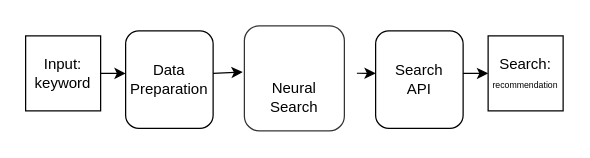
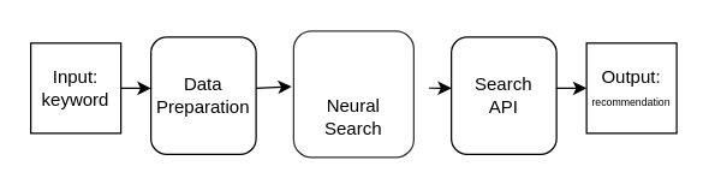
  <mxCell id="0" />
  <mxCell id="1" parent="0" />
  <mxCell id="2" value="" style="shape=image;verticalLabelPosition=bottom;labelBackgroundColor=default;verticalAlign=top;aspect=fixed;imageAspect=0;image=https://cdn.join.com/63ee104f0d6cf60007c68182/qdrant-logo-xl.png;opacity=40;" parent="1" vertex="1"><mxGeometry x="200" y="27" width="70" height="70" as="geometry" /></mxCell>
  <mxCell id="3" value="" style="rounded=1;whiteSpace=wrap;html=1;fillColor=none;" parent="1" vertex="1"><mxGeometry x="100" y="24" width="70" height="78" as="geometry" /></mxCell>
  <mxCell id="4" value="" style="rounded=1;whiteSpace=wrap;html=1;fillColor=none;opacity=80;" parent="1" vertex="1"><mxGeometry x="195" y="20" width="80" height="84" as="geometry" /></mxCell>
  <mxCell id="5" value="" style="rounded=1;whiteSpace=wrap;html=1;" parent="1" vertex="1"><mxGeometry x="300" y="24" width="70" height="78" as="geometry" /></mxCell>
  <mxCell id="6" value="Neural&lt;br&gt;Search" style="text;html=1;strokeColor=none;fillColor=none;align=center;verticalAlign=middle;whiteSpace=wrap;rounded=0;" parent="1" vertex="1"><mxGeometry x="205" y="62" width="60" height="30" as="geometry" /></mxCell>
  <mxCell id="7" value="Search API" style="text;html=1;strokeColor=none;fillColor=none;align=center;verticalAlign=middle;whiteSpace=wrap;rounded=0;" parent="1" vertex="1"><mxGeometry x="305" y="48" width="60" height="30" as="geometry" /></mxCell>
  <mxCell id="8" value="" style="endArrow=classic;html=1;rounded=0;" parent="1" edge="1"><mxGeometry width="50" height="50" relative="1" as="geometry"><mxPoint x="80" y="58" as="sourcePoint" /><mxPoint x="100" y="58" as="targetPoint" /></mxGeometry></mxCell>
  <mxCell id="9" value="" style="endArrow=classic;html=1;rounded=0;entryX=-0.017;entryY=0.44;entryDx=0;entryDy=0;entryPerimeter=0;" parent="1" target="4" edge="1"><mxGeometry width="50" height="50" relative="1" as="geometry"><mxPoint x="170" y="58" as="sourcePoint" /><mxPoint x="190" y="58" as="targetPoint" /></mxGeometry></mxCell>
  <mxCell id="10" value="" style="endArrow=classic;html=1;rounded=0;" parent="1" edge="1"><mxGeometry width="50" height="50" relative="1" as="geometry"><mxPoint x="285" y="57.9" as="sourcePoint" /><mxPoint x="300" y="58" as="targetPoint" /></mxGeometry></mxCell>
  <mxCell id="11" value="" style="endArrow=classic;html=1;rounded=0;" parent="1" edge="1"><mxGeometry width="50" height="50" relative="1" as="geometry"><mxPoint x="370" y="58.04" as="sourcePoint" /><mxPoint x="390" y="58" as="targetPoint" /></mxGeometry></mxCell>
  <mxCell id="12" value="" style="rounded=0;whiteSpace=wrap;html=1;" parent="1" vertex="1"><mxGeometry y="28" width="60" height="60" as="geometry" x="20" /></mxCell>
  <mxCell id="13" value="Input:&lt;br&gt;keyword" style="text;html=1;strokeColor=none;fillColor=none;align=center;verticalAlign=middle;whiteSpace=wrap;rounded=0;" parent="1" vertex="1"><mxGeometry y="43" width="60" height="30" as="geometry" x="20" /></mxCell>
  <mxCell id="14" value="" style="rounded=0;whiteSpace=wrap;html=1;" parent="1" vertex="1"><mxGeometry x="390" y="28" width="60" height="60" as="geometry" /></mxCell>
- <mxCell id="15" value="Search:&lt;br&gt;&lt;font style=&quot;font-size: 7px;&quot;&gt;recommendation&lt;/font&gt;" style="text;html=1;strokeColor=none;fillColor=none;align=center;verticalAlign=middle;whiteSpace=wrap;rounded=0;" parent="1" vertex="1"><mxGeometry x="390" y="43" width="60" height="30" as="geometry" /></mxCell>
+ <mxCell id="15" value="Output:&lt;br&gt;&lt;font style=&quot;font-size: 7px;&quot;&gt;recommendation&lt;/font&gt;" style="text;html=1;strokeColor=none;fillColor=none;align=center;verticalAlign=middle;whiteSpace=wrap;rounded=0;" parent="1" vertex="1"><mxGeometry x="390" y="43" width="60" height="30" as="geometry" /></mxCell>
  <mxCell id="16" value="Data Preparation" style="text;html=1;strokeColor=none;fillColor=none;align=center;verticalAlign=middle;whiteSpace=wrap;rounded=0;" parent="1" vertex="1"><mxGeometry x="105" y="48" width="60" height="30" as="geometry" /></mxCell>
  <mxCell id="17" value="" style="shape=image;verticalLabelPosition=bottom;labelBackgroundColor=default;verticalAlign=top;aspect=fixed;imageAspect=0;image=https://image.spreadshirtmedia.net/image-server/v1/compositions/T6A7PA5835PT17X79Y15D167069136W15427H33941/views/1,width=550,height=550,appearanceId=7,backgroundColor=F7EF00,noPt=true/sesamstrasse-bert-gesicht-maenner-t-shirt.jpg;opacity=30;" parent="1" vertex="1"><mxGeometry x="105" y="33" width="60" height="60" as="geometry" /></mxCell>
  <mxCell id="18" value="" style="shape=image;verticalLabelPosition=bottom;labelBackgroundColor=default;verticalAlign=top;aspect=fixed;imageAspect=0;image=https://pbs.twimg.com/profile_images/1417542931209199621/fWMEIB5j_400x400.jpg;opacity=30;" parent="1" vertex="1"><mxGeometry x="301" y="28" width="68" height="68" as="geometry" /></mxCell>
